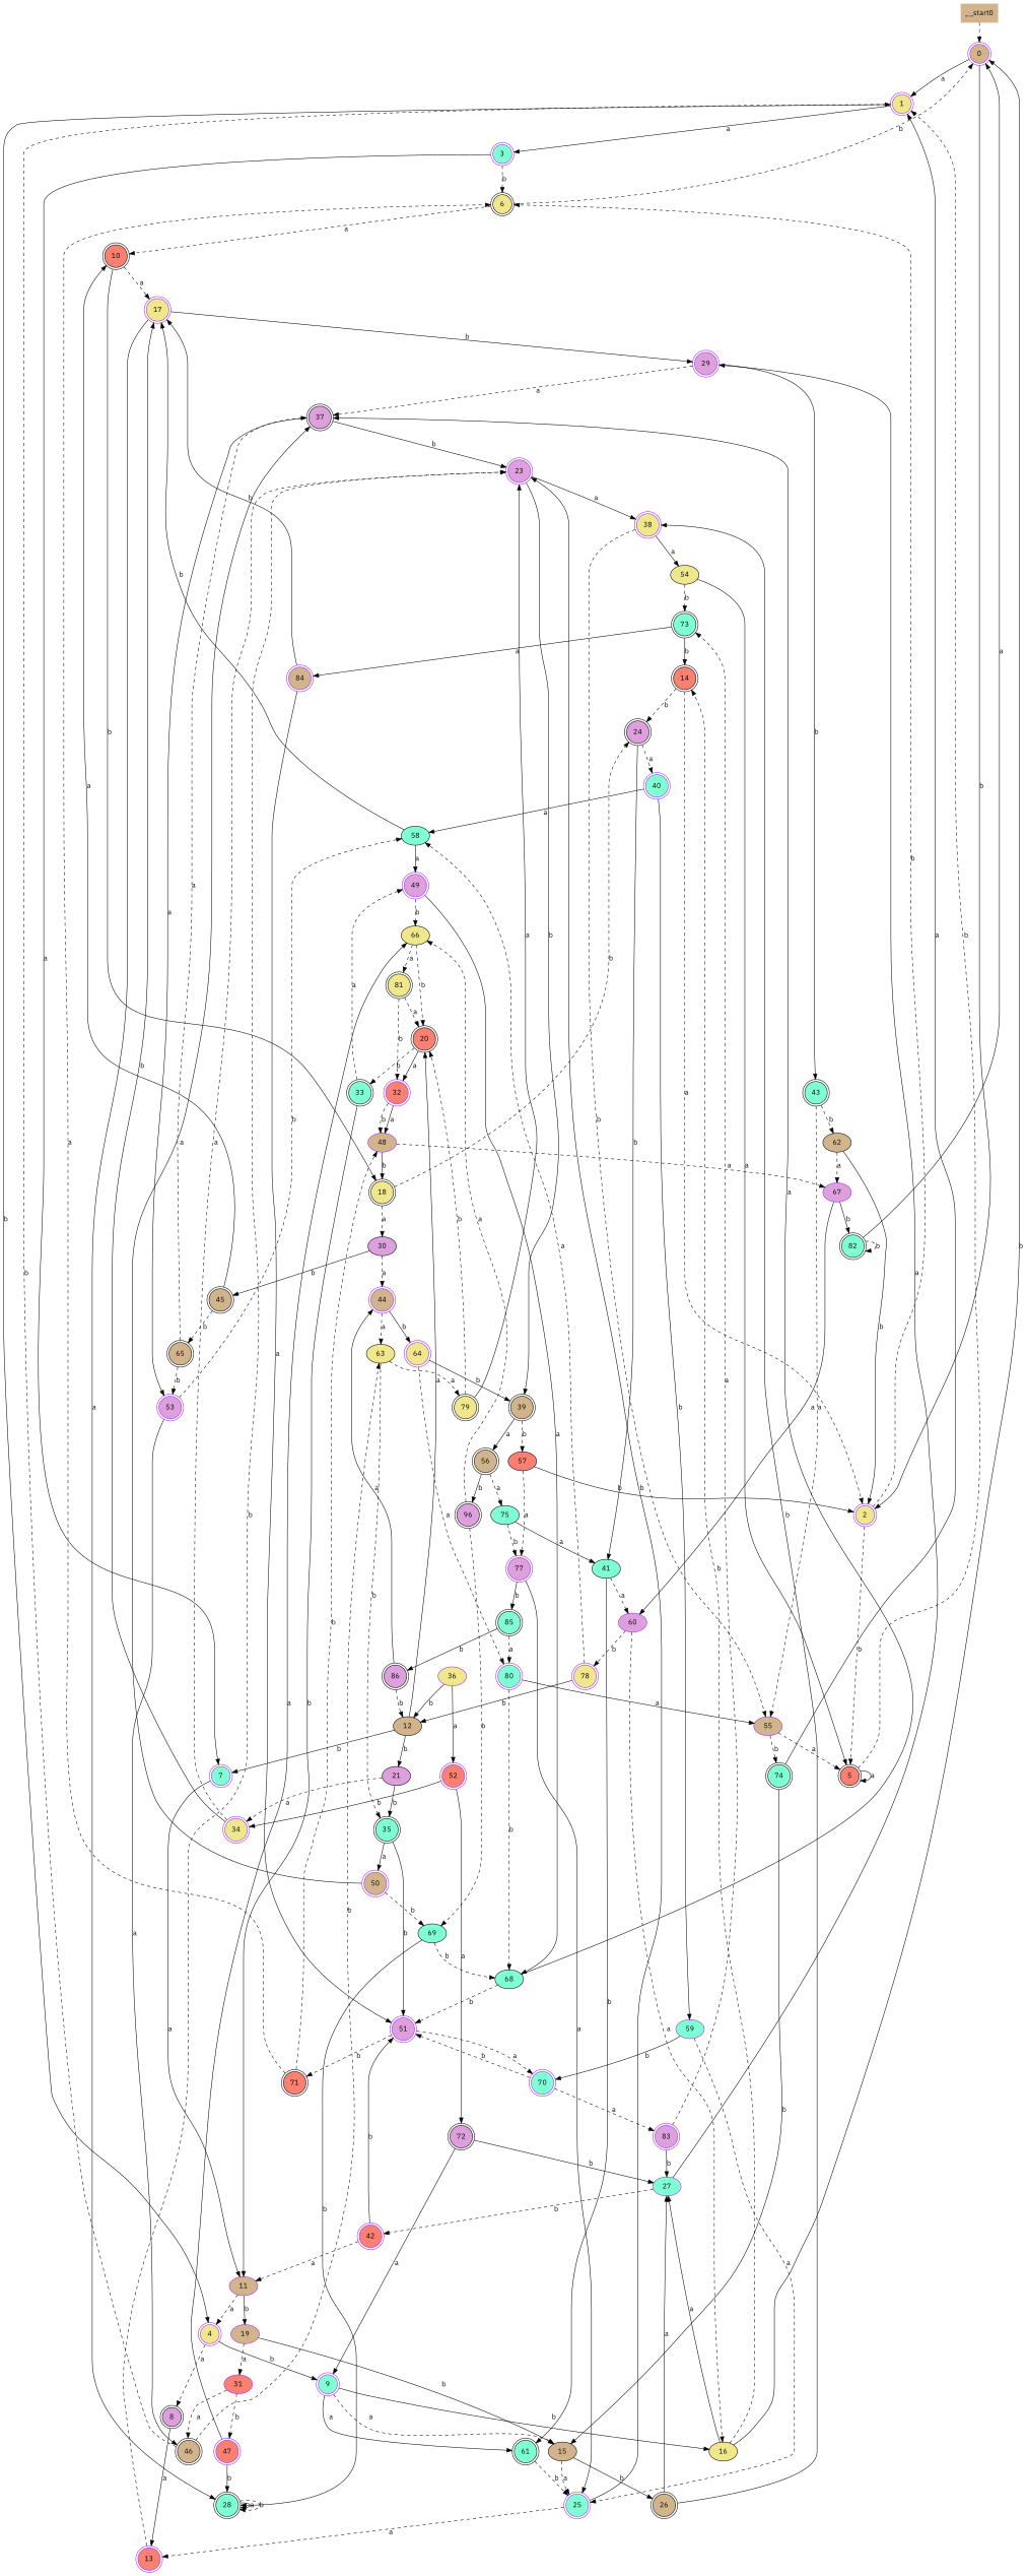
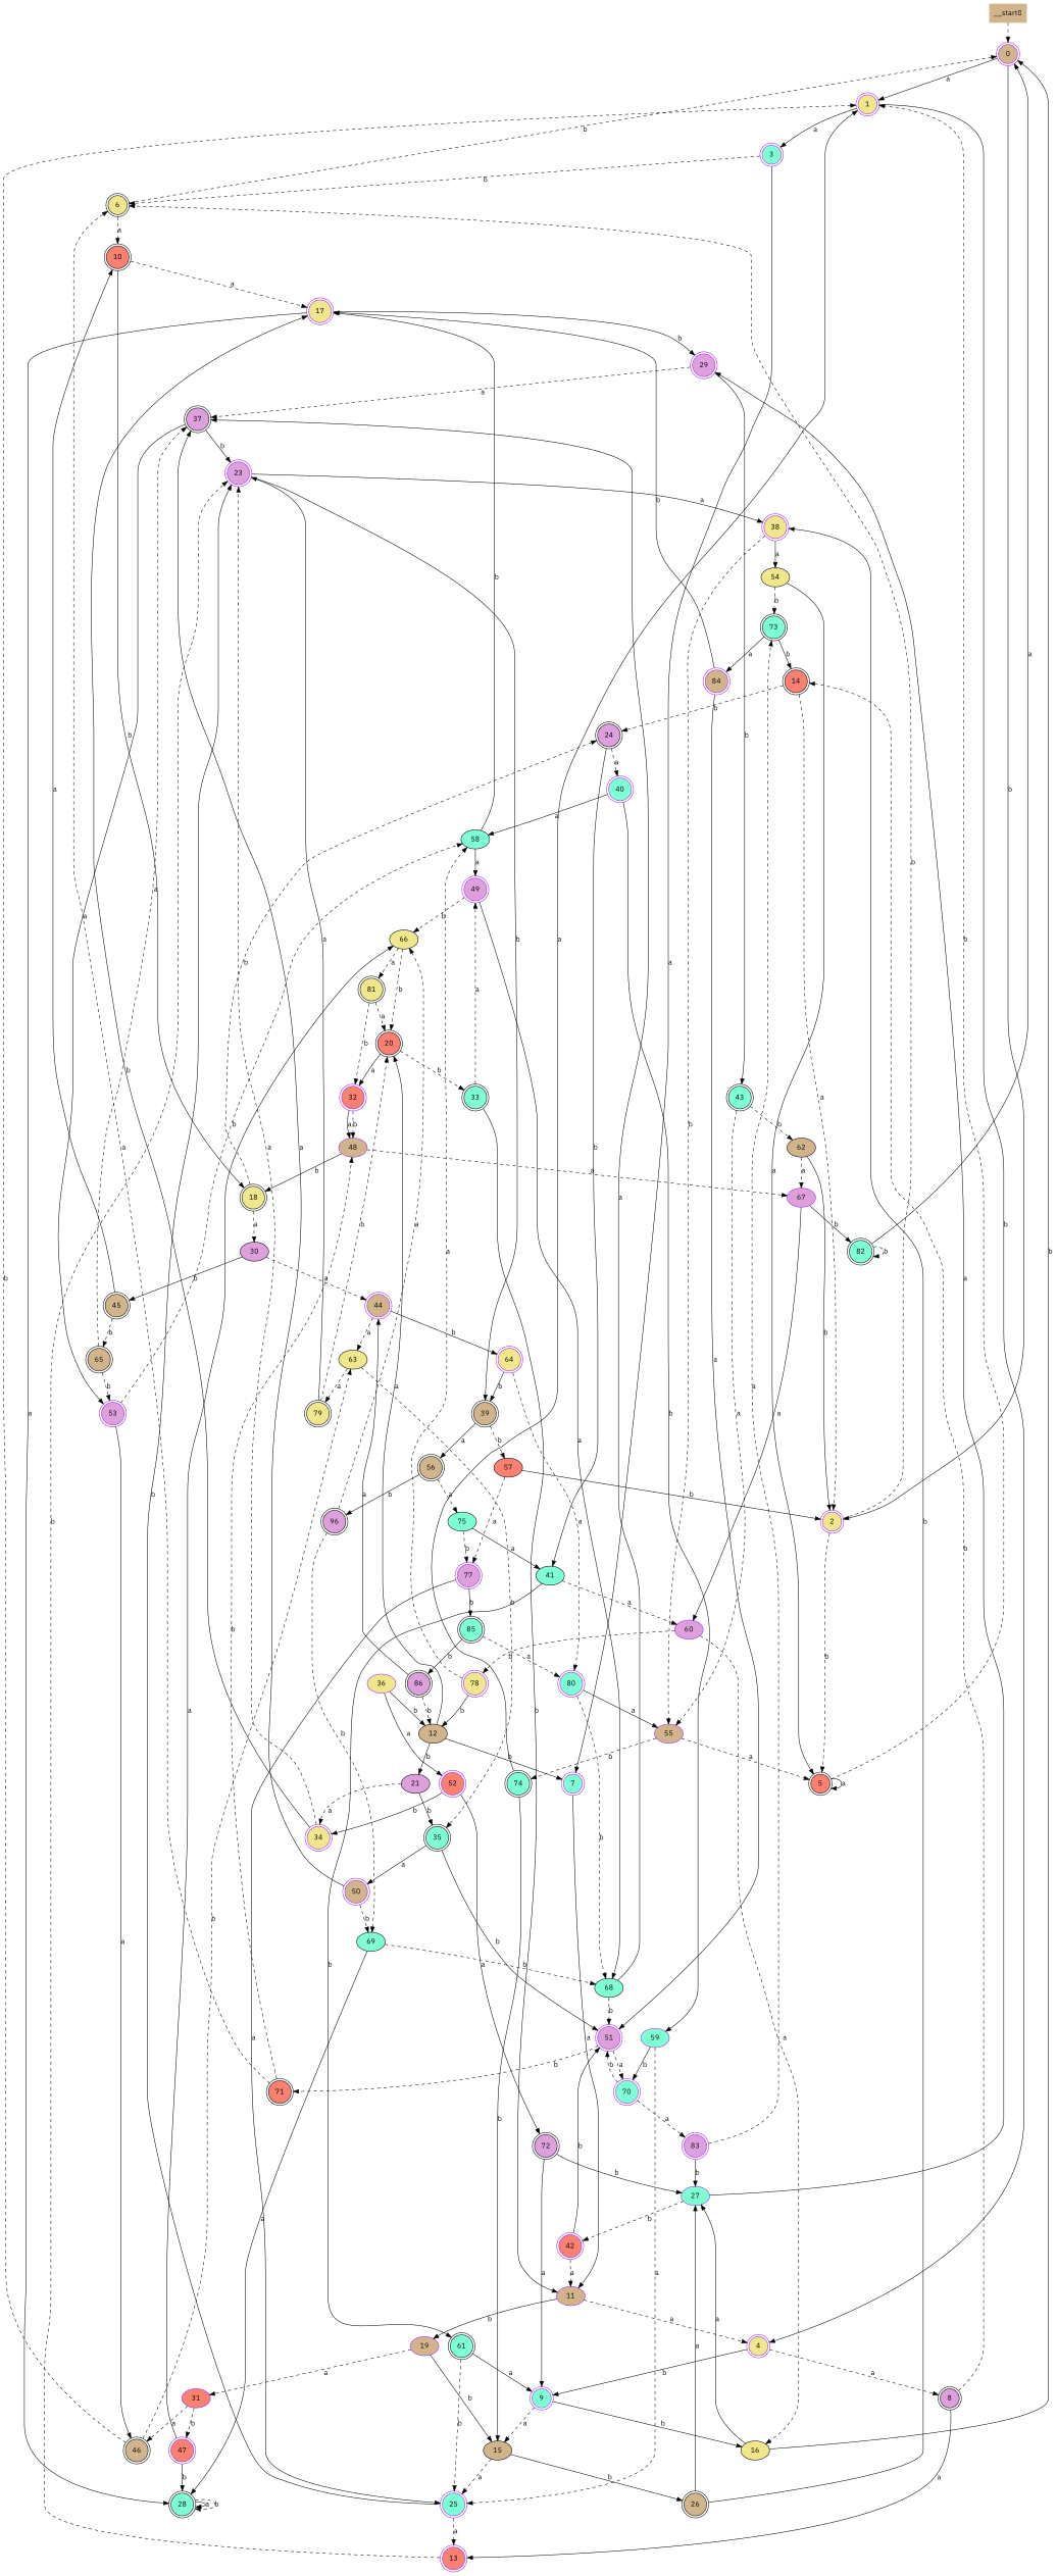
  digraph {
    fontname="IBM Plex Sans"
    node [color=black fillcolor=aquamarine fontname="IBM Plex Sans" shape=doublecircle style=filled]
    edge [fontname="IBM Plex Sans" style=solid]
    __start0 [fillcolor=tan shape=none]
    0 [color=purple fillcolor=tan]
    1 [color=purple fillcolor=khaki]
    2 [color=purple fillcolor=khaki]
    3 [color=purple]
    4 [color=purple fillcolor=khaki]
    5 [fillcolor=salmon]
    6 [fillcolor=khaki]
    7 [color=purple]
    8 [fillcolor=plum]
    9 [color=purple]
    10 [fillcolor=salmon]
    11 [color=purple fillcolor=tan shape=""]
    13 [color=purple fillcolor=salmon]
    14 [fillcolor=salmon]
    15 [fillcolor=tan shape=""]
    16 [fillcolor=khaki shape=""]
    17 [color=purple fillcolor=khaki]
    18 [fillcolor=khaki]
    19 [color=purple fillcolor=tan shape=""]
    12 [fillcolor=tan shape=""]
    20 [fillcolor=salmon]
    21 [fillcolor=plum shape=""]
    23 [color=purple fillcolor=plum]
    24 [fillcolor=plum]
    25 [color=purple]
    26 [fillcolor=tan]
    27 [color=purple shape=""]
    28
    29 [color=purple fillcolor=plum]
    30 [fillcolor=plum shape=""]
    31 [color=purple fillcolor=salmon shape=""]
    32 [color=purple fillcolor=salmon]
    33
    34 [color=purple fillcolor=khaki]
    35
    38 [color=purple fillcolor=khaki]
    39 [fillcolor=tan]
    40 [color=purple]
    41 [shape=""]
    42 [color=purple fillcolor=salmon]
    37 [fillcolor=plum]
    43
    44 [color=purple fillcolor=tan]
    45 [fillcolor=tan]
    46 [fillcolor=tan]
    47 [color=purple fillcolor=salmon]
    48 [color=purple fillcolor=tan shape=""]
    49 [color=purple fillcolor=plum]
    50 [color=purple fillcolor=tan]
    51 [color=purple fillcolor=plum]
    36 [color=purple fillcolor=khaki shape=""]
    52 [color=purple fillcolor=salmon]
    53 [color=purple fillcolor=plum]
    54 [fillcolor=khaki shape=""]
    55 [color=purple fillcolor=tan shape=""]
    56 [fillcolor=tan]
    57 [fillcolor=salmon shape=""]
    58 [shape=""]
    59 [color=purple shape=""]
    60 [color=purple fillcolor=plum shape=""]
    61
    62 [fillcolor=tan shape=""]
    63 [fillcolor=khaki shape=""]
    64 [color=purple fillcolor=khaki]
    65 [fillcolor=tan]
    66 [fillcolor=khaki shape=""]
    67 [color=purple fillcolor=plum shape=""]
    68 [shape=""]
    69 [shape=""]
    70 [color=purple]
    71 [fillcolor=salmon]
    72 [fillcolor=plum]
    73
    74
    75 [shape=""]
    n77 [fillcolor=plum label=96]
    77 [color=purple fillcolor=plum]
    78 [color=purple fillcolor=khaki]
    79 [fillcolor=khaki]
    80 [color=purple]
    81 [fillcolor=khaki]
    82
    83 [color=purple fillcolor=plum]
    84 [color=purple fillcolor=tan]
    85
    86 [fillcolor=plum]
    __start0 -> 0 [style=dashed]
    0 -> 1 [label=a]
    0 -> 2 [label=b]
    1 -> 3 [label=a]
    1 -> 4 [label=b]
    2 -> 5 [label=b style=dashed]
    2 -> 6 [label=b style=dashed]
    3 -> 6 [label=b style=dashed]
    3 -> 7 [label=a]
    4 -> 8 [label=a style=dashed]
    4 -> 9 [label=b]
    5 -> 1 [label=b style=dashed]
    5 -> 5 [label=a]
    6 -> 0 [label=b style=dashed]
    6 -> 10 [label=a style=dashed]
    7 -> 11 [label=a]
    8 -> 13 [label=a]
-   16 -> 14 [label=b style=dashed]
+   8 -> 14 [label=b style=dashed]
    9 -> 15 [label=a style=dashed]
    9 -> 16 [label=b]
    10 -> 17 [label=a style=dashed]
    10 -> 18 [label=b]
    11 -> 4 [label=a style=dashed]
    11 -> 19 [label=b]
    13 -> 23 [label=b style=dashed]
    14 -> 2 [label=a style=dashed]
    14 -> 24 [label=b style=dashed]
    15 -> 25 [label=a style=dashed]
    15 -> 26 [label=b]
    16 -> 0 [label=b]
    16 -> 27 [label=a]
    17 -> 28 [label=a]
    17 -> 29 [label=b]
    18 -> 24 [label=b style=dashed]
    18 -> 30 [label=a style=dashed]
    19 -> 15 [label=b]
    19 -> 31 [label=a style=dashed]
    12 -> 7 [label=b]
    12 -> 20 [label=a]
    12 -> 21 [label=b]
    20 -> 32 [label=a]
    20 -> 33 [label=b style=dashed]
    21 -> 34 [label=a style=dashed]
    21 -> 35 [label=b]
    23 -> 38 [label=a]
    23 -> 39 [label=b]
    24 -> 40 [label=a style=dashed]
    24 -> 41 [label=b]
    25 -> 13 [label=a style=dashed]
    25 -> 23 [label=b]
    26 -> 27 [label=a]
    26 -> 38 [label=b]
    27 -> 29 [label=a]
    27 -> 42 [label=b style=dashed]
    28 -> 28 [label=a]
    28 -> 28 [label=b style=dashed]
    29 -> 37 [label=a style=dashed]
    29 -> 43 [label=b]
    30 -> 44 [label=a style=dashed]
    30 -> 45 [label=b]
    31 -> 46 [label=a style=dashed]
    31 -> 47 [label=b style=dashed]
    32 -> 48 [label=a]
    32 -> 48 [label=b style=dashed]
    33 -> 11 [label=b]
    33 -> 49 [label=a style=dashed]
    34 -> 17 [label=b]
    34 -> 23 [label=a style=dashed]
    35 -> 50 [label=a]
    35 -> 51 [label=b]
    38 -> 54 [label=a]
    38 -> 55 [label=b style=dashed]
    39 -> 56 [label=a]
    39 -> 57 [label=b style=dashed]
    40 -> 58 [label=a]
    40 -> 59 [label=b]
    41 -> 60 [label=a style=dashed]
    41 -> 61 [label=b]
    42 -> 11 [label=a style=dashed]
    42 -> 51 [label=b]
    37 -> 23 [label=b]
    37 -> 53 [label=a]
    43 -> 55 [label=a style=dashed]
    43 -> 62 [label=b style=dashed]
    44 -> 63 [label=a style=dashed]
    44 -> 64 [label=b]
    45 -> 10 [label=a]
    45 -> 65 [label=b style=dashed]
    46 -> 1 [label=b style=dashed]
    46 -> 63 [label=b style=dashed]
    47 -> 28 [label=b]
    47 -> 66 [label=a]
    48 -> 18 [label=b]
    48 -> 67 [label=a style=dashed]
    49 -> 66 [label=b style=dashed]
    49 -> 68 [label=a]
    50 -> 37 [label=a]
    50 -> 69 [label=b style=dashed]
    51 -> 70 [label=a style=dashed]
    51 -> 71 [label=b style=dashed]
    36 -> 12 [label=b]
    36 -> 52 [label=a]
    52 -> 34 [label=b]
    52 -> 72 [label=a]
    53 -> 46 [label=a]
    53 -> 58 [label=b style=dashed]
    54 -> 5 [label=a]
    54 -> 73 [label=b style=dashed]
    55 -> 5 [label=a style=dashed]
    55 -> 74 [label=b style=dashed]
    56 -> 75 [label=a style=dashed]
    56 -> n77 [label=b]
    57 -> 2 [label=b]
    57 -> 77 [label=a style=dashed]
    58 -> 17 [label=b]
    58 -> 49 [label=a]
    59 -> 25 [label=a style=dashed]
    59 -> 70 [label=b]
    60 -> 16 [label=a style=dashed]
    60 -> 78 [label=b style=dashed]
-   9 -> 61 [label=a]
+   61 -> 9 [label=a]
    61 -> 25 [label=b style=dashed]
    62 -> 2 [label=b]
    62 -> 67 [label=a style=dashed]
    63 -> 35 [label=b style=dashed]
    63 -> 79 [label=a style=dashed]
    64 -> 39 [label=b]
    64 -> 80 [label=a style=dashed]
    65 -> 37 [label=a style=dashed]
    65 -> 53 [label=b style=dashed]
    66 -> 20 [label=b style=dashed]
    66 -> 81 [label=a style=dashed]
    67 -> 60 [label=a]
    67 -> 82 [label=b]
    68 -> 37 [label=a]
    68 -> 51 [label=b style=dashed]
-   69 -> 28 [label=b]
+   69 -> 28 [label=a]
    69 -> 68 [label=b style=dashed]
    70 -> 51 [label=b style=dashed]
    70 -> 83 [label=a style=dashed]
    71 -> 6 [label=a style=dashed]
    71 -> 48 [label=b style=dashed]
    72 -> 9 [label=a]
    72 -> 27 [label=b]
    73 -> 14 [label=b]
    73 -> 84 [label=a]
    74 -> 1 [label=a]
    74 -> 15 [label=b]
    75 -> 41 [label=a]
    75 -> 77 [label=b style=dashed]
    n77 -> 66 [label=a style=dashed]
    n77 -> 69 [label=b style=dashed]
    77 -> 25 [label=a]
    77 -> 85 [label=b]
    78 -> 12 [label=b]
    78 -> 58 [label=a style=dashed]
    79 -> 20 [label=b style=dashed]
    79 -> 23 [label=a]
    80 -> 55 [label=a]
    80 -> 68 [label=b style=dashed]
    81 -> 20 [label=a style=dashed]
    81 -> 32 [label=b style=dashed]
    82 -> 0 [label=a]
    82 -> 82 [label=b style=dashed]
    83 -> 27 [label=b]
    83 -> 73 [label=a style=dashed]
    84 -> 17 [label=b]
    84 -> 51 [label=a]
    85 -> 80 [label=a style=dashed]
    85 -> 86 [label=b]
    86 -> 12 [label=b style=dashed]
    86 -> 44 [label=a]
  }
